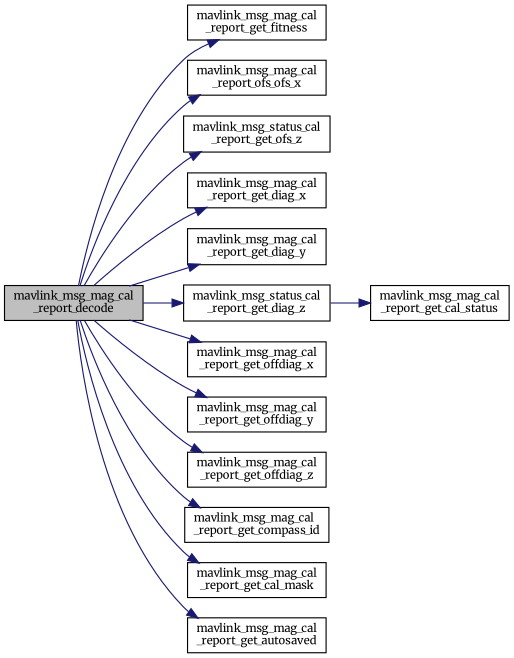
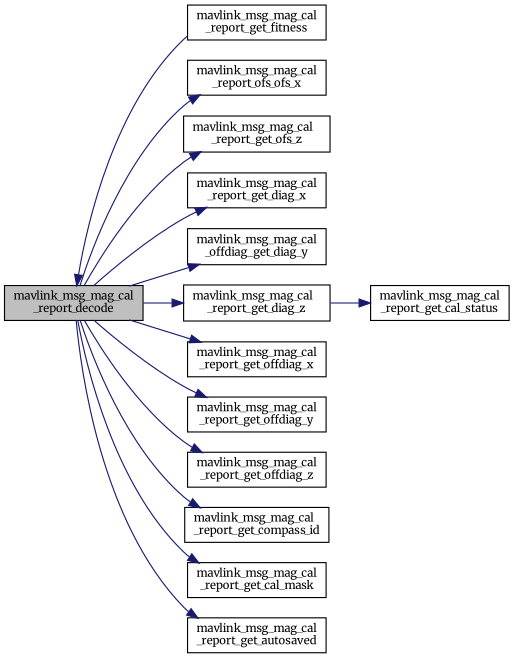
  digraph {
    fontname=Merriweather
    rankdir=LR
    node [color=black fillcolor=white fontname=Merriweather fontsize=10 shape=record style=filled]
    edge [color=midnightblue fontname=Merriweather fontsize=10 labelfontname=Helvetica labelfontsize=10 style=solid]
    n1 [fillcolor=grey75 fontcolor=black height=0.2 label="mavlink_msg_mag_cal\l_report_decode" width=0.4]
    n2 [height=0.2 label="mavlink_msg_mag_cal\l_report_get_fitness" width=0.4]
    n3 [height=0.2 label="mavlink_msg_mag_cal\l_report_ofs_ofs_x" width=0.4]
-   n4 [height=0.2 label="mavlink_msg_status_cal\l_report_get_ofs_z" width=0.4]
+   n4 [height=0.2 label="mavlink_msg_mag_cal\l_report_get_ofs_z" width=0.4]
    n5 [height=0.2 label="mavlink_msg_mag_cal\l_report_get_diag_x" width=0.4]
-   n6 [height=0.2 label="mavlink_msg_mag_cal\l_report_get_diag_y" width=0.4]
-   n7 [height=0.2 label="mavlink_msg_status_cal\l_report_get_diag_z" width=0.4]
+   n6 [height=0.2 label="mavlink_msg_mag_cal\l_offdiag_get_diag_y" width=0.4]
+   n7 [height=0.2 label="mavlink_msg_mag_cal\l_report_get_diag_z" width=0.4]
    n8 [height=0.2 label="mavlink_msg_mag_cal\l_report_get_offdiag_x" width=0.4]
    n9 [height=0.2 label="mavlink_msg_mag_cal\l_report_get_offdiag_y" width=0.4]
    n10 [height=0.2 label="mavlink_msg_mag_cal\l_report_get_offdiag_z" width=0.4]
    n11 [height=0.2 label="mavlink_msg_mag_cal\l_report_get_compass_id" width=0.4]
    n12 [height=0.2 label="mavlink_msg_mag_cal\l_report_get_cal_mask" width=0.4]
    n13 [height=0.2 label="mavlink_msg_mag_cal\l_report_get_autosaved" width=0.4]
    n14 [height=0.2 label="mavlink_msg_mag_cal\l_report_get_cal_status" width=0.4]
-   n1 -> n2
+   n2 -> n1
    n1 -> n3
    n1 -> n4
    n1 -> n5
    n1 -> n6
    n1 -> n7
    n1 -> n8
    n1 -> n9
    n1 -> n10
    n1 -> n11
    n1 -> n12
    n1 -> n13
    n7 -> n14
  }
